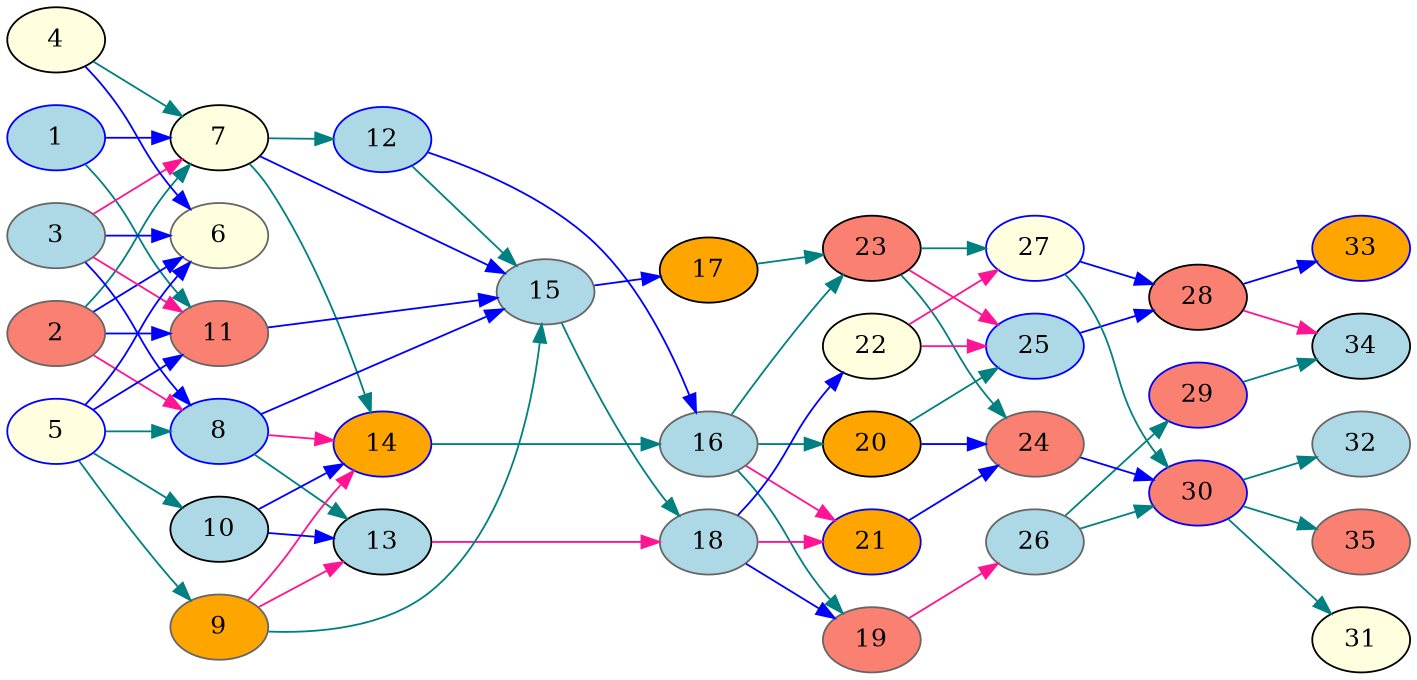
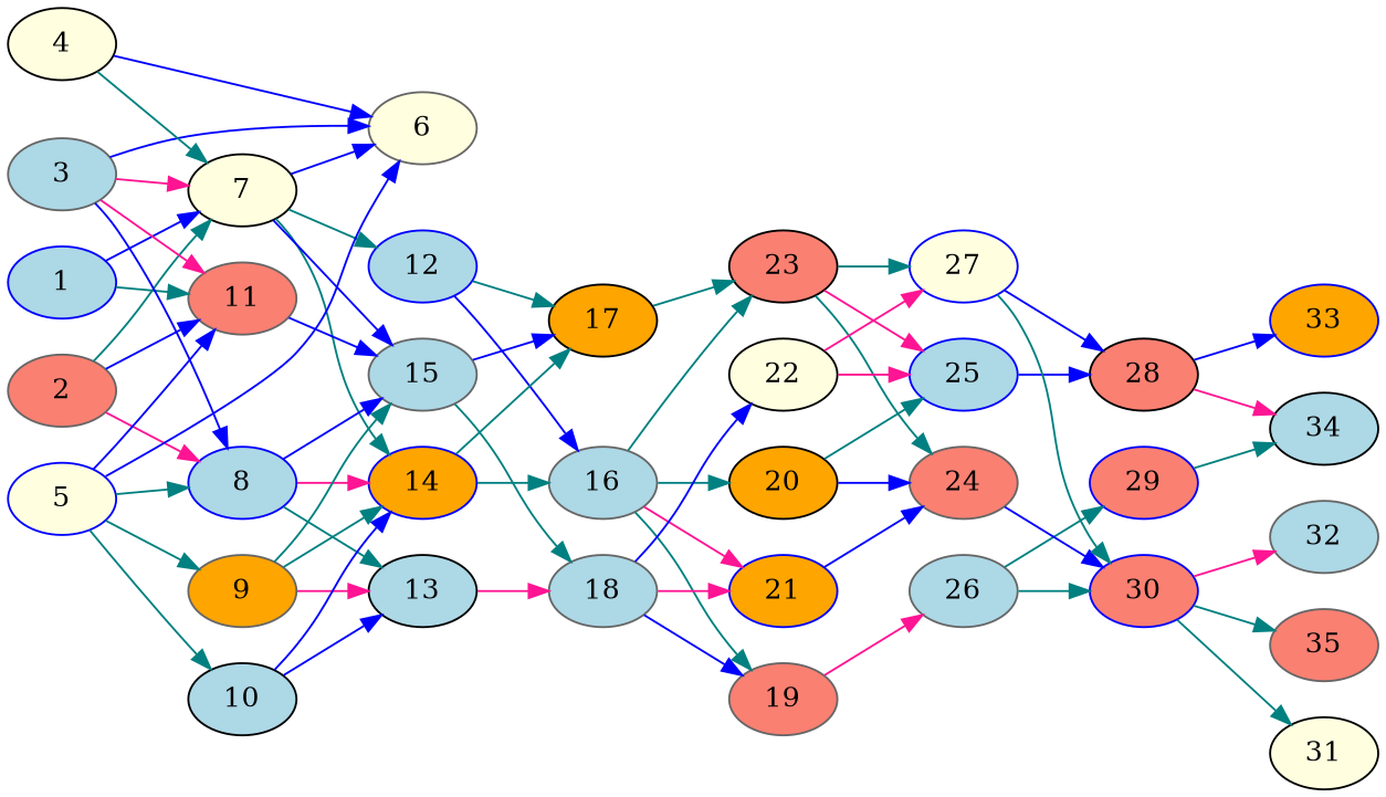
  digraph {
    fontname="DejaVu Serif"
    rankdir=LR
    node [alpha=0.19 color=gray40 fillcolor=lightblue fontname="DejaVu Serif" style=filled]
    edge [color=teal fontname="DejaVu Serif"]
    1 [alpha=0.17 color=blue expect_size=46092288]
    7 [color=black expect_size=36308992 fillcolor=lightyellow]
    11 [alpha=0.02 expect_size=31968256 fillcolor=salmon]
    12 [alpha=0.04 color=blue expect_size=24076288]
    14 [alpha=0.16 color=blue expect_size=31578112 fillcolor=orange]
    15 [alpha=0.08 expect_size=33600512]
    16 [alpha=0.05 expect_size=38923264]
    17 [alpha=0.02 color=black expect_size=36656128 fillcolor=orange]
    18 [alpha=0.00 expect_size=35396608]
    2 [alpha=0.16 expect_size=41984000 fillcolor=salmon]
    6 [expect_size=32577536 fillcolor=lightyellow]
    8 [alpha=0.13 color=blue expect_size=30171136]
    13 [alpha=0.17 color=black expect_size=15780864]
    3 [alpha=0.07 expect_size=41539584]
    4 [alpha=0.01 color=black expect_size=15759360 fillcolor=lightyellow]
    5 [alpha=0.02 color=blue expect_size=9744384 fillcolor=lightyellow]
    9 [alpha=0.18 expect_size=16188416 fillcolor=orange]
    10 [alpha=0.02 color=black expect_size=45725696]
    19 [alpha=0.06 expect_size=19850240 fillcolor=salmon]
    20 [color=black expect_size=15816704 fillcolor=orange]
    21 [alpha=0.08 color=blue expect_size=20471808 fillcolor=orange]
    23 [alpha=0.14 color=black expect_size=35208192 fillcolor=salmon]
    22 [alpha=0.14 color=black expect_size=26303488 fillcolor=lightyellow]
    26 [alpha=0.05 expect_size=37164032]
    24 [expect_size=27361280 fillcolor=salmon]
    25 [alpha=0.06 color=blue expect_size=17175552]
    27 [alpha=0.16 color=blue expect_size=48402432 fillcolor=lightyellow]
    30 [alpha=0.10 color=blue expect_size=20813824 fillcolor=salmon]
    29 [alpha=0.06 color=blue expect_size=5574656 fillcolor=salmon]
    28 [color=black expect_size=52298752 fillcolor=salmon]
    31 [alpha=0.05 color=black expect_size=17910784 fillcolor=lightyellow]
    32 [alpha=0.08 expect_size=37712896]
    35 [alpha=0.06 expect_size=6990848 fillcolor=salmon]
    34 [alpha=0.15 color=black expect_size=8846336]
    33 [alpha=0.16 color=blue expect_size=22592512 fillcolor=orange]
    1 -> 7 [color=blue]
    1 -> 11
    7 -> 12
    7 -> 14
    7 -> 15 [color=blue]
    11 -> 15 [color=blue]
    12 -> 16 [color=blue]
-   12 -> 15
+   12 -> 17
    14 -> 16
+   14 -> 17
    15 -> 17 [color=blue]
    15 -> 18
    16 -> 19
    16 -> 20
    16 -> 21 [color=deeppink]
    16 -> 23
    17 -> 23
    18 -> 19 [color=blue]
    18 -> 21 [color=deeppink]
    18 -> 22 [color=blue]
    2 -> 7
    2 -> 11 [color=blue]
-   2 -> 6 [color=blue]
+   7 -> 6 [color=blue]
    2 -> 8 [color=deeppink]
    8 -> 14 [color=deeppink]
    8 -> 15 [color=blue]
    8 -> 13
    13 -> 18 [color=deeppink]
    3 -> 7 [color=deeppink]
    3 -> 11 [color=deeppink]
    3 -> 6 [color=blue]
    3 -> 8 [color=blue]
    4 -> 7
    4 -> 6 [color=blue]
    5 -> 11 [color=blue]
    5 -> 6 [color=blue]
    5 -> 8
    5 -> 9
    5 -> 10
-   9 -> 14 [color=deeppink]
+   9 -> 14
    9 -> 15
    9 -> 13 [color=deeppink]
    10 -> 14 [color=blue]
    10 -> 13 [color=blue]
    19 -> 26 [color=deeppink]
    20 -> 24 [color=blue]
    20 -> 25
    21 -> 24 [color=blue]
    23 -> 24
    23 -> 25 [color=deeppink]
    23 -> 27
    22 -> 25 [color=deeppink]
    22 -> 27 [color=deeppink]
    26 -> 30
    26 -> 29
    24 -> 30 [color=blue]
    25 -> 28 [color=blue]
    27 -> 30
    27 -> 28 [color=blue]
    30 -> 31
-   30 -> 32
+   30 -> 32 [color=deeppink]
    30 -> 35
    29 -> 34
    28 -> 34 [color=deeppink]
    28 -> 33 [color=blue]
  }
